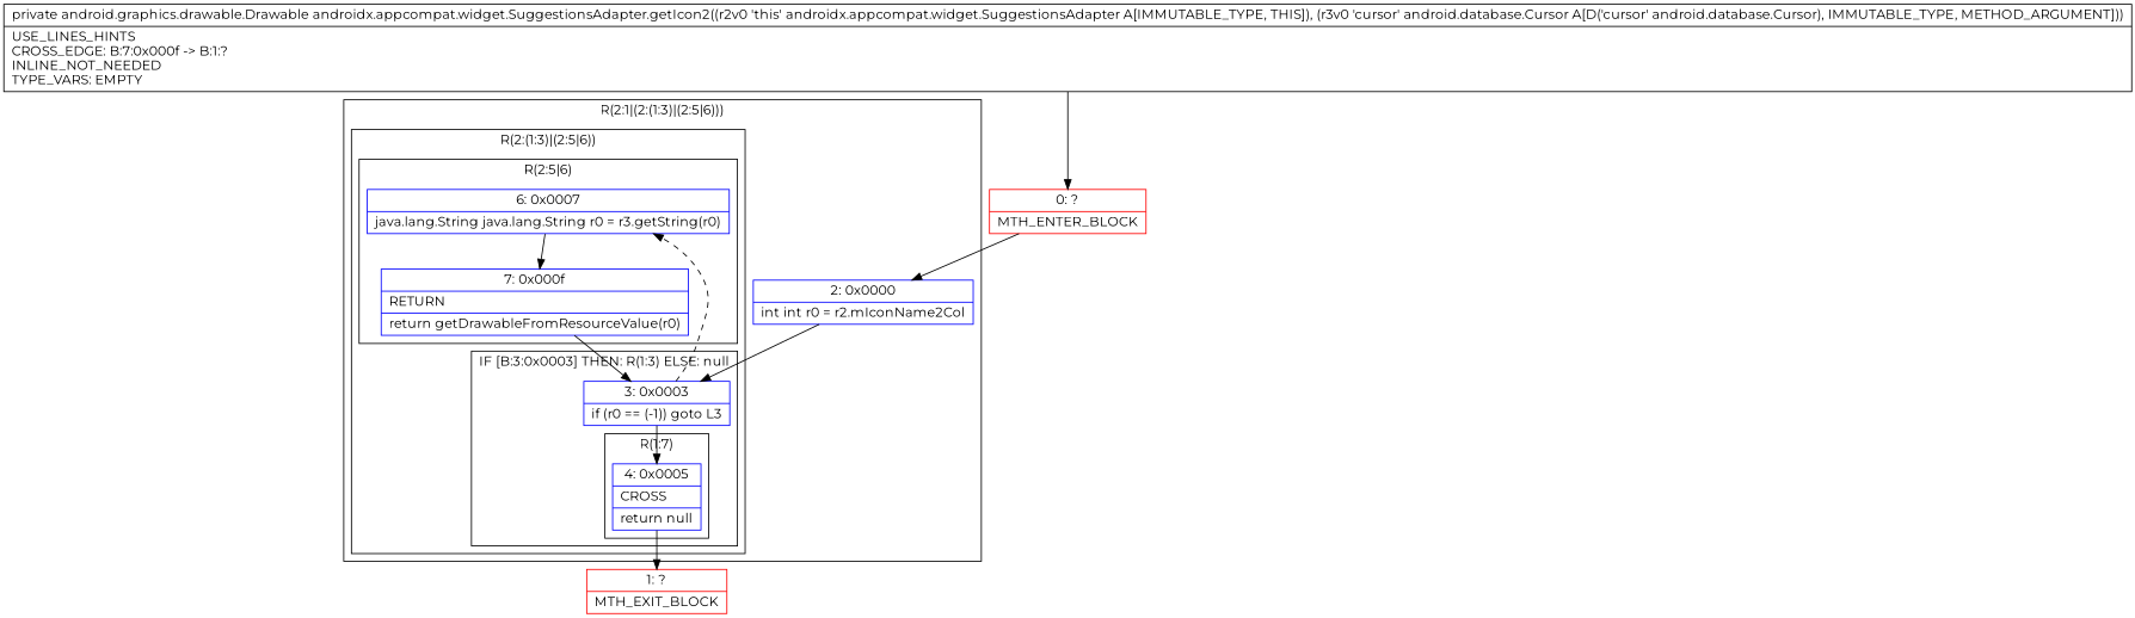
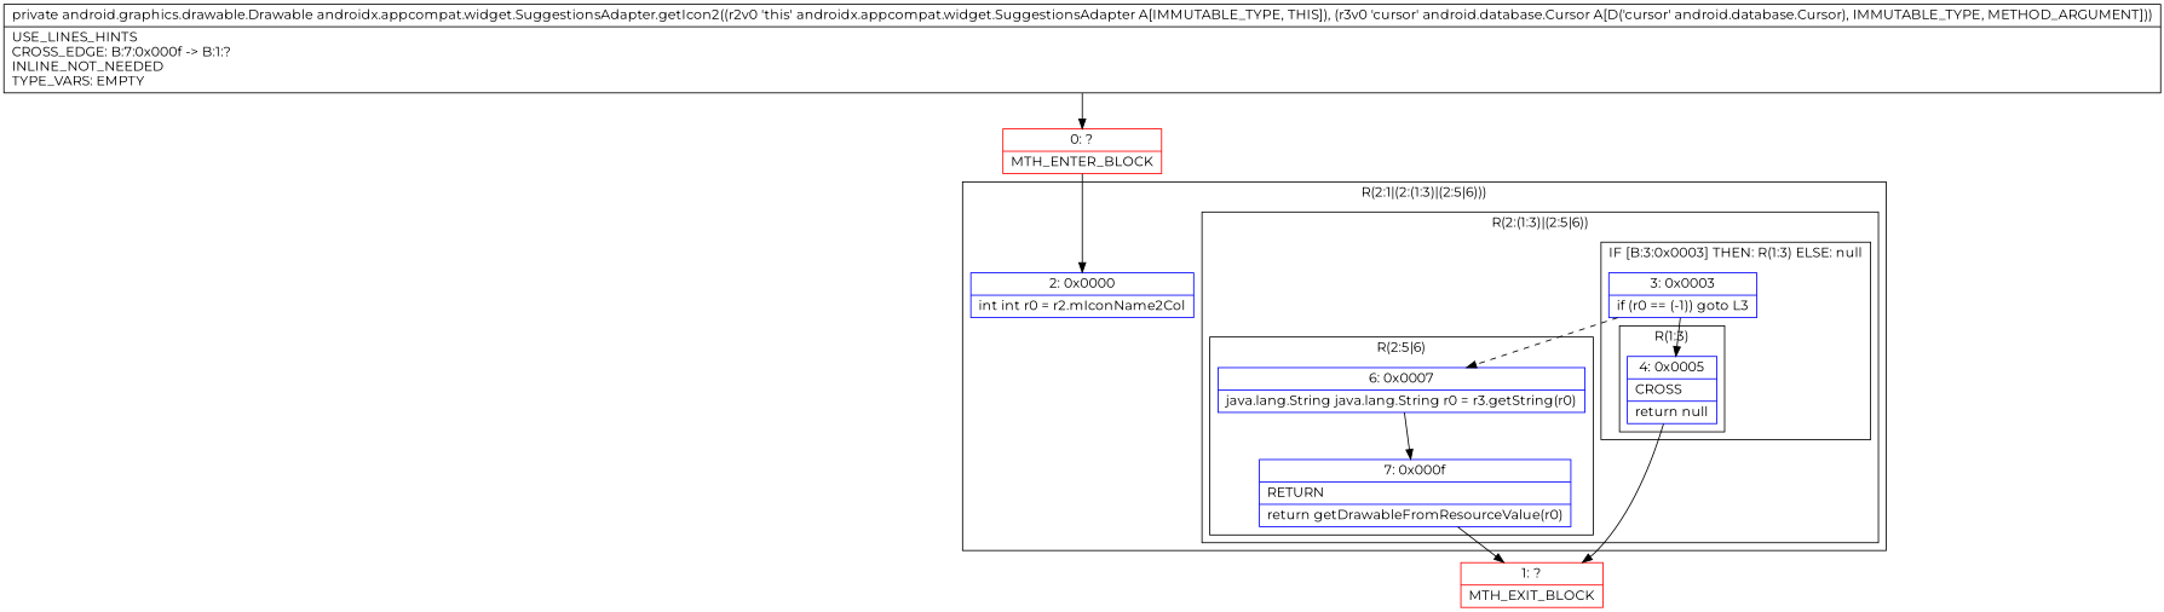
  digraph {
    fontname=Montserrat
    node [color=blue fontname=Montserrat shape=record]
    edge [fontname=Montserrat]
    n1 [label="{4\:\ 0x0005|CROSS\l|return null\l}"]
    n2 [label="{3\:\ 0x0003|if (r0 == (\-1)) goto L3\l}"]
    n3 [label="{6\:\ 0x0007|java.lang.String java.lang.String r0 = r3.getString(r0)\l}"]
    n4 [label="{7\:\ 0x000f|RETURN\l|return getDrawableFromResourceValue(r0)\l}"]
    n5 [label="{2\:\ 0x0000|int int r0 = r2.mIconName2Col\l}"]
    n6 [color=red label="{1\:\ ?|MTH_EXIT_BLOCK\l}"]
    n7 [color=red label="{0\:\ ?|MTH_ENTER_BLOCK\l}"]
    n8 [label="{private android.graphics.drawable.Drawable androidx.appcompat.widget.SuggestionsAdapter.getIcon2((r2v0 'this' androidx.appcompat.widget.SuggestionsAdapter A[IMMUTABLE_TYPE, THIS]), (r3v0 'cursor' android.database.Cursor A[D('cursor' android.database.Cursor), IMMUTABLE_TYPE, METHOD_ARGUMENT]))  | USE_LINES_HINTS\lCROSS_EDGE: B:7:0x000f \-\> B:1:?\lINLINE_NOT_NEEDED\lTYPE_VARS: EMPTY\l}" color=""]
    subgraph cluster_1 {
      label="R(2:1|(2:(1:3)|(2:5|6)))"
      n5
      subgraph cluster_2 {
        label="R(2:(1:3)|(2:5|6))"
        subgraph cluster_3 {
          label="IF [B:3:0x0003] THEN: R(1:3) ELSE: null"
          n2
          subgraph cluster_4 {
-           label="R(1:7)"
+           label="R(1:3)"
            n1
          }
        }
        subgraph cluster_5 {
          label="R(2:5|6)"
          n3
          n4
        }
      }
    }
    n1 -> n6
    n2 -> n1
    n2 -> n3 [style=dashed]
    n3 -> n4
-   n4 -> n2
-   n5 -> n2
+   n4 -> n6
    n7 -> n5
    n8 -> n7
  }
